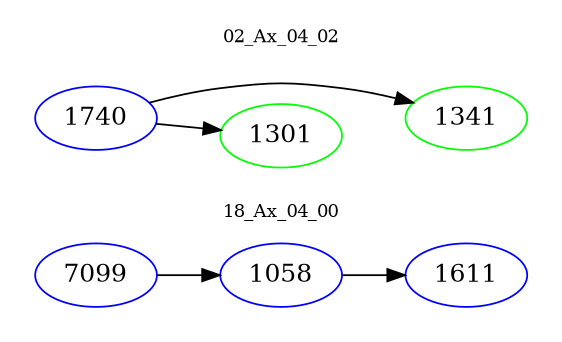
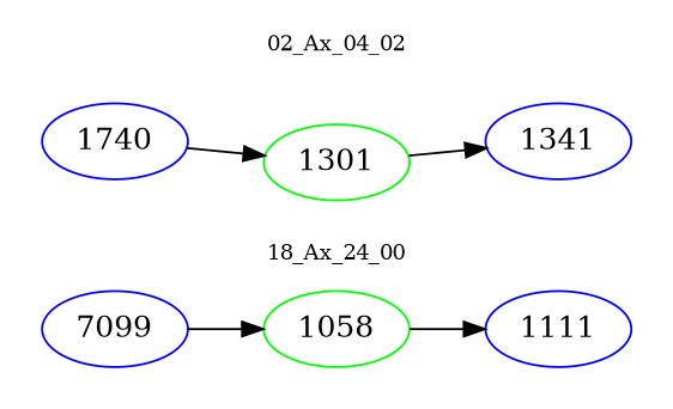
  digraph {
    rankdir=LR
    node [color=blue]
    edge [color=black]
    n1 [label=7099]
-   n2 [label=1058]
-   n3 [label=1611]
+   n2 [color=green label=1058]
+   n3 [label=1111]
    n4 [label=1740]
    n5 [color=green label=1301]
-   n6 [color=green label=1341]
+   n6 [label=1341]
    subgraph cluster_1 {
      color=white
      fontsize=10
-     label="18_Ax_04_00"
+     label="18_Ax_24_00"
      n1
      n2
      n3
    }
    subgraph cluster_2 {
      color=white
      fontsize=10
      label="02_Ax_04_02"
      n4
      n5
      n6
    }
    n1 -> n2
    n2 -> n3
    n4 -> n5
-   n4 -> n6
+   n5 -> n6
  }
